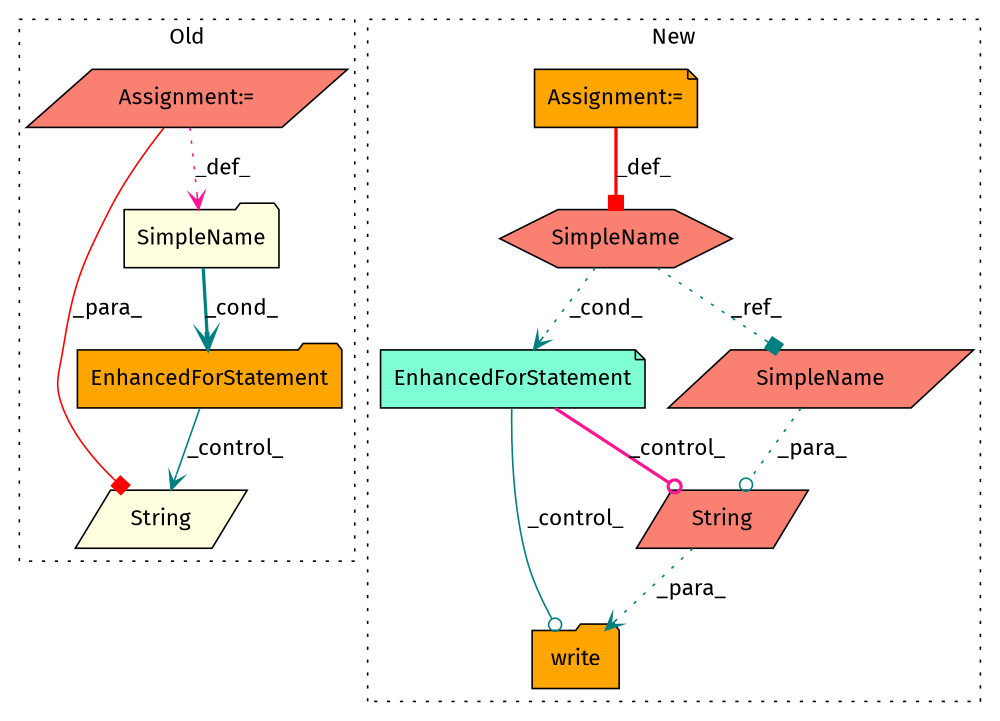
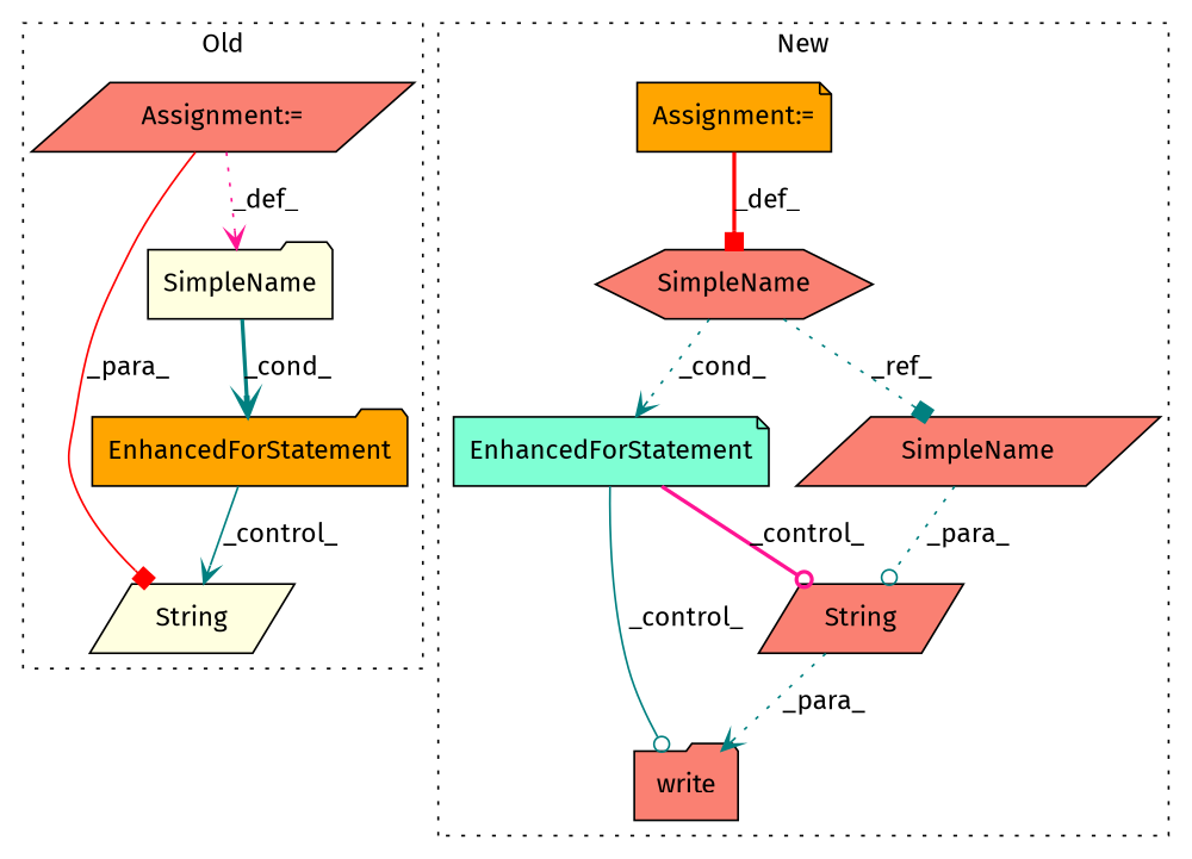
  digraph {
    fontname="Fira Sans"
    node [a=32 l="7,1" s="4775,4848" shape=parallelogram style=filled fillcolor=salmon fontname="Fira Sans"]
    edge [color=teal style=dotted arrowhead=vee fontname="Fira Sans"]
    n1 [a=70 l="57,2" label=EnhancedForStatement s="4851,4937" shape=folder fillcolor=orange]
    n2 [a=7 l=1 label="Assignment:=" s=4669]
    n3 [label=String s="5316,5337" fillcolor=lightyellow]
    n4 [a=42 l=14 label=SimpleName s=4912 shape=folder fillcolor=lightyellow]
-   n5 [l="6,1" label=write s="4960,5028" shape=folder fillcolor=orange]
+   n5 [l="6,1" label=write s="4960,5028" shape=folder]
    n6 [a=7 l="53,2" label="Assignment:=" shape=note fillcolor=orange]
    n7 [a=70 l="53,2" label=EnhancedForStatement shape=note fillcolor=aquamarine]
    n8 [a=42 l=4 label=SimpleName s=4832 shape=hexagon]
    n9 [label=String s="5008,5019"]
    n10 [a=42 l=4 label=SimpleName s=5015]
    subgraph cluster_1 {
      label=Old
      style=dotted
      n1
      n2
      n3
      n4
    }
    subgraph cluster_2 {
      label=New
      style=dotted
      n5
      n6
      n7
      n8
      n9
      n10
    }
    n1 -> n3 [label=_control_ style=solid]
    n2 -> n3 [label=_para_ color=red style=solid arrowhead=box]
    n2 -> n4 [label=_def_ color=deeppink]
    n4 -> n1 [label=_cond_ style=bold]
    n6 -> n8 [label=_def_ color=red style=bold arrowhead=box]
    n7 -> n5 [label=_control_ style=solid arrowhead=odot]
    n7 -> n9 [label=_control_ color=deeppink style=bold arrowhead=odot]
    n8 -> n7 [label=_cond_]
    n8 -> n10 [label=_ref_ arrowhead=box]
    n9 -> n5 [label=_para_]
    n10 -> n9 [label=_para_ arrowhead=odot]
  }
